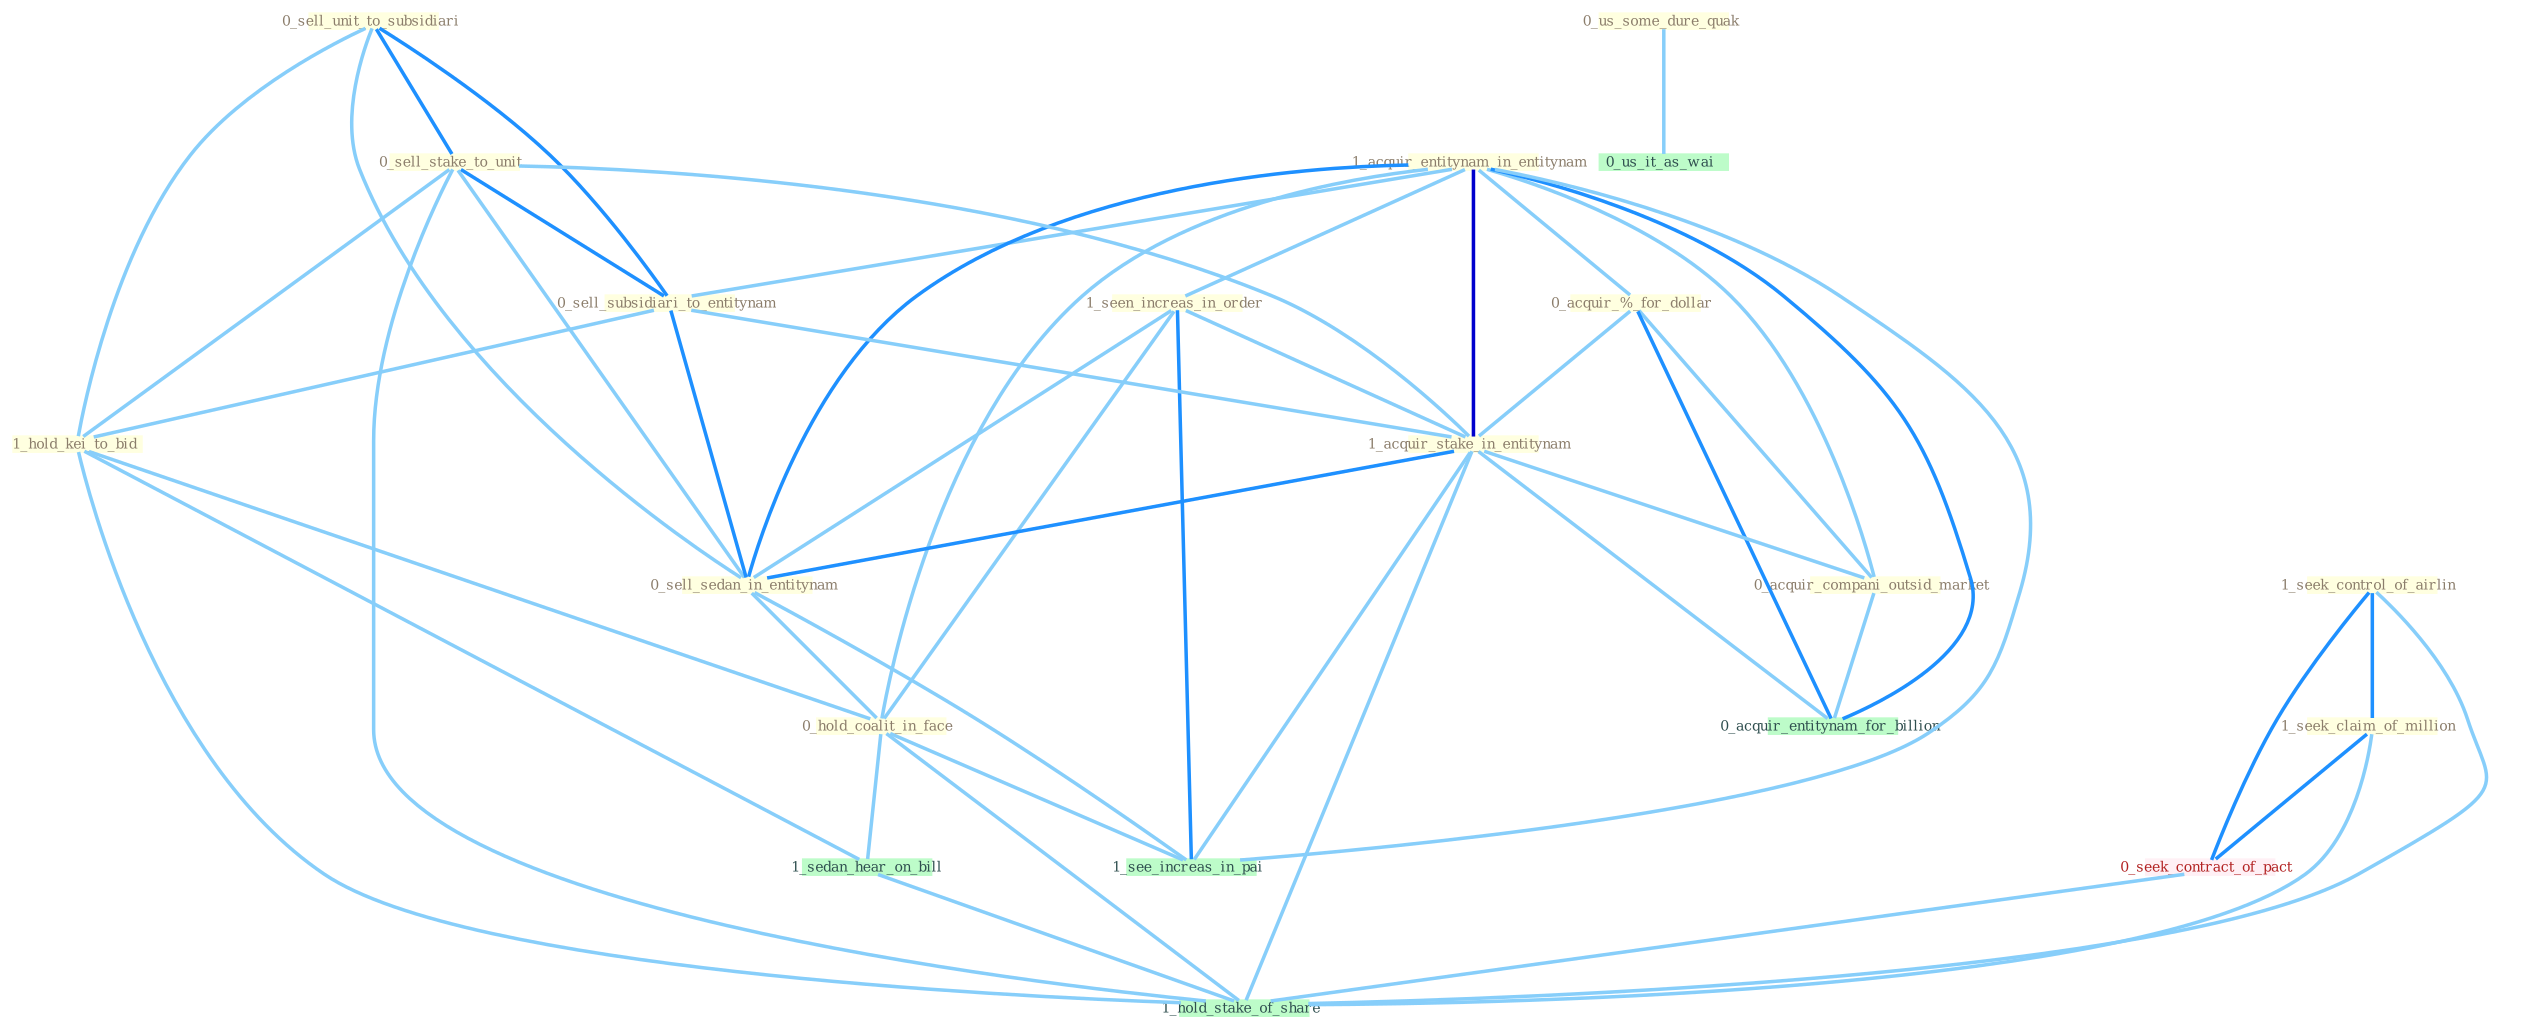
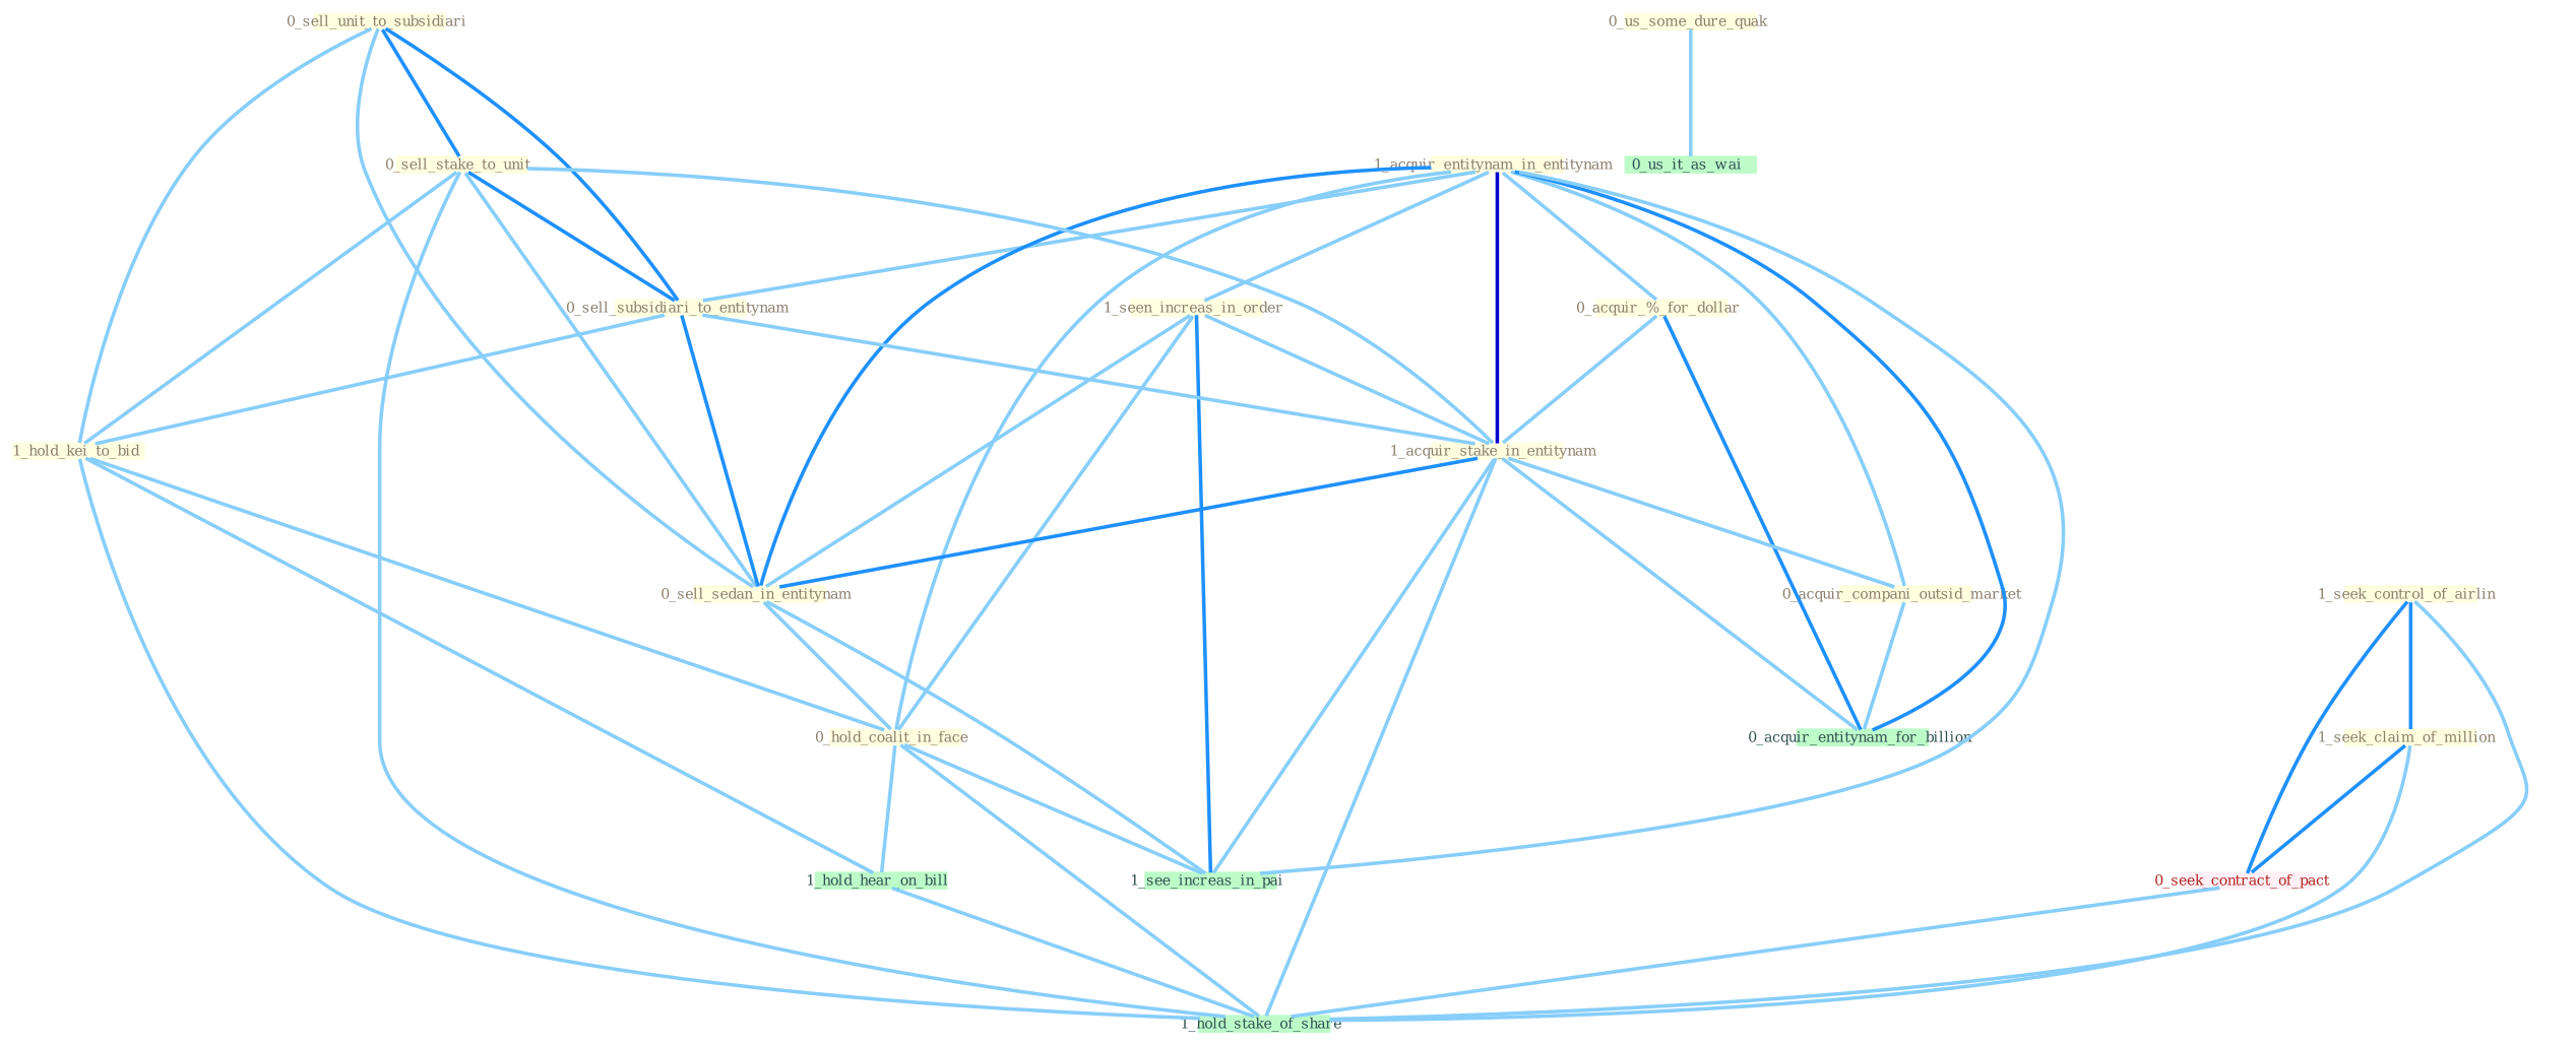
  graph {
    fontname="DejaVu Serif"
    node [color="#ffffe0" fixedsize=true fontcolor="#8b7d6b" fontname="DejaVu Serif" fontsize=4 shape=polygon style=filled]
    edge [color="#87cefa" fontname="DejaVu Serif" w=1]
    "0_sell_unit_to_subsidiari " [height=.06 width=.5]
    "1_acquir_entitynam_in_entitynam " [height=.06 width=.5]
    "0_sell_stake_to_unit " [height=.06 width=.5]
    "1_seen_increas_in_order " [height=.06 width=.5]
    "0_acquir_%_for_dollar " [height=.06 width=.5]
    "0_us_some_dure_quak " [height=.06 width=.5]
    "1_seek_control_of_airlin " [height=.06 width=.5]
    "0_sell_subsidiari_to_entitynam " [height=.06 width=.5]
    "1_acquir_stake_in_entitynam " [height=.06 width=.5]
    "1_seek_claim_of_million " [height=.06 width=.5]
    "0_sell_sedan_in_entitynam " [height=.06 width=.5]
    "1_hold_kei_to_bid " [height=.06 width=.5]
    "0_hold_coalit_in_face " [height=.06 width=.5]
    "0_acquir_compani_outsid_market " [height=.06 width=.5]
    "0_seek_contract_of_pact " [color="#fff0f5" fontcolor="#b22222" height=.06 width=.5]
    "0_acquir_entitynam_for_billion " [color="#BDFCC9" fontcolor="#2f4f4f" height=.06 width=.5]
    "1_see_increas_in_pai " [color="#BDFCC9" fontcolor="#2f4f4f" height=.06 width=.5]
    "1_hold_stake_of_share " [color="#BDFCC9" fontcolor="#2f4f4f" height=.06 width=.5]
    "0_us_it_as_wai " [color="#BDFCC9" fontcolor="#2f4f4f" height=.06 width=.5]
-   "1_hold_hear_on_bill " [color="#BDFCC9" fontcolor="#2f4f4f" height=.06 width=.5 label="1_sedan_hear_on_bill"]
+   "1_hold_hear_on_bill " [color="#BDFCC9" fontcolor="#2f4f4f" height=.06 width=.5]
    subgraph sub_1 {
      "0_sell_unit_to_subsidiari "
      "1_acquir_entitynam_in_entitynam "
      "0_sell_stake_to_unit "
      "1_seen_increas_in_order "
      "0_acquir_%_for_dollar "
      "0_us_some_dure_quak "
      "1_seek_control_of_airlin "
      "0_sell_subsidiari_to_entitynam "
      "1_acquir_stake_in_entitynam "
      "1_seek_claim_of_million "
      "0_sell_sedan_in_entitynam "
      "1_hold_kei_to_bid "
      "0_hold_coalit_in_face "
      "0_acquir_compani_outsid_market "
    }
    subgraph sub_2 {
      "0_seek_contract_of_pact "
    }
    "0_sell_unit_to_subsidiari " -- "0_sell_stake_to_unit " [color="#1e90ff" w=2]
    "0_sell_unit_to_subsidiari " -- "0_sell_subsidiari_to_entitynam " [color="#1e90ff" w=2]
    "0_sell_unit_to_subsidiari " -- "0_sell_sedan_in_entitynam "
    "0_sell_unit_to_subsidiari " -- "1_hold_kei_to_bid "
    "1_acquir_entitynam_in_entitynam " -- "1_seen_increas_in_order "
    "1_acquir_entitynam_in_entitynam " -- "0_acquir_%_for_dollar "
    "1_acquir_entitynam_in_entitynam " -- "0_sell_subsidiari_to_entitynam "
    "1_acquir_entitynam_in_entitynam " -- "1_acquir_stake_in_entitynam " [color="#0000cd" w=3]
    "1_acquir_entitynam_in_entitynam " -- "0_sell_sedan_in_entitynam " [color="#1e90ff" w=2]
    "1_acquir_entitynam_in_entitynam " -- "0_hold_coalit_in_face "
    "1_acquir_entitynam_in_entitynam " -- "0_acquir_compani_outsid_market "
    "1_acquir_entitynam_in_entitynam " -- "0_acquir_entitynam_for_billion " [color="#1e90ff" w=2]
    "1_acquir_entitynam_in_entitynam " -- "1_see_increas_in_pai "
    "0_sell_stake_to_unit " -- "0_sell_subsidiari_to_entitynam " [color="#1e90ff" w=2]
    "0_sell_stake_to_unit " -- "1_acquir_stake_in_entitynam "
    "0_sell_stake_to_unit " -- "0_sell_sedan_in_entitynam "
    "0_sell_stake_to_unit " -- "1_hold_kei_to_bid "
    "0_sell_stake_to_unit " -- "1_hold_stake_of_share "
    "1_seen_increas_in_order " -- "1_acquir_stake_in_entitynam "
    "1_seen_increas_in_order " -- "0_sell_sedan_in_entitynam "
    "1_seen_increas_in_order " -- "0_hold_coalit_in_face "
    "1_seen_increas_in_order " -- "1_see_increas_in_pai " [color="#1e90ff" w=2]
    "0_acquir_%_for_dollar " -- "1_acquir_stake_in_entitynam "
-   "0_acquir_%_for_dollar " -- "0_acquir_compani_outsid_market "
    "0_acquir_%_for_dollar " -- "0_acquir_entitynam_for_billion " [color="#1e90ff" w=2]
    "0_us_some_dure_quak " -- "0_us_it_as_wai "
    "1_seek_control_of_airlin " -- "1_seek_claim_of_million " [color="#1e90ff" w=2]
    "1_seek_control_of_airlin " -- "0_seek_contract_of_pact " [color="#1e90ff" w=2]
    "1_seek_control_of_airlin " -- "1_hold_stake_of_share "
    "0_sell_subsidiari_to_entitynam " -- "1_acquir_stake_in_entitynam "
    "0_sell_subsidiari_to_entitynam " -- "0_sell_sedan_in_entitynam " [color="#1e90ff" w=2]
    "0_sell_subsidiari_to_entitynam " -- "1_hold_kei_to_bid "
    "1_acquir_stake_in_entitynam " -- "0_sell_sedan_in_entitynam " [color="#1e90ff" w=2]
    "1_acquir_stake_in_entitynam " -- "0_acquir_compani_outsid_market "
    "1_acquir_stake_in_entitynam " -- "0_acquir_entitynam_for_billion "
    "1_acquir_stake_in_entitynam " -- "1_see_increas_in_pai "
    "1_acquir_stake_in_entitynam " -- "1_hold_stake_of_share "
    "1_seek_claim_of_million " -- "0_seek_contract_of_pact " [color="#1e90ff" w=2]
    "1_seek_claim_of_million " -- "1_hold_stake_of_share "
    "0_sell_sedan_in_entitynam " -- "0_hold_coalit_in_face "
    "0_sell_sedan_in_entitynam " -- "1_see_increas_in_pai "
    "1_hold_kei_to_bid " -- "0_hold_coalit_in_face "
    "1_hold_kei_to_bid " -- "1_hold_stake_of_share "
    "1_hold_kei_to_bid " -- "1_hold_hear_on_bill "
    "0_hold_coalit_in_face " -- "1_see_increas_in_pai "
    "0_hold_coalit_in_face " -- "1_hold_stake_of_share "
    "0_hold_coalit_in_face " -- "1_hold_hear_on_bill "
    "0_acquir_compani_outsid_market " -- "0_acquir_entitynam_for_billion "
    "0_seek_contract_of_pact " -- "1_hold_stake_of_share "
    "1_hold_hear_on_bill " -- "1_hold_stake_of_share "
  }
